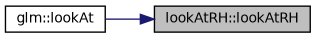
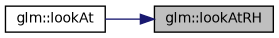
  digraph {
    rankdir=RL
    node [color=black fontname=Helvetica fontsize=10 shape=record style=filled]
-   n1 [fillcolor=grey75 fontcolor=black height=0.2 label="lookAtRH::lookAtRH" width=0.4]
+   n1 [fillcolor=grey75 fontcolor=black height=0.2 label="glm::lookAtRH" width=0.4]
    n2 [fillcolor=white height=0.2 label="glm::lookAt" width=0.4]
    n1 -> n2 [color=midnightblue dir=back fontname=Helvetica fontsize=10 labelfontname=Helvetica labelfontsize=10 style=solid]
  }
